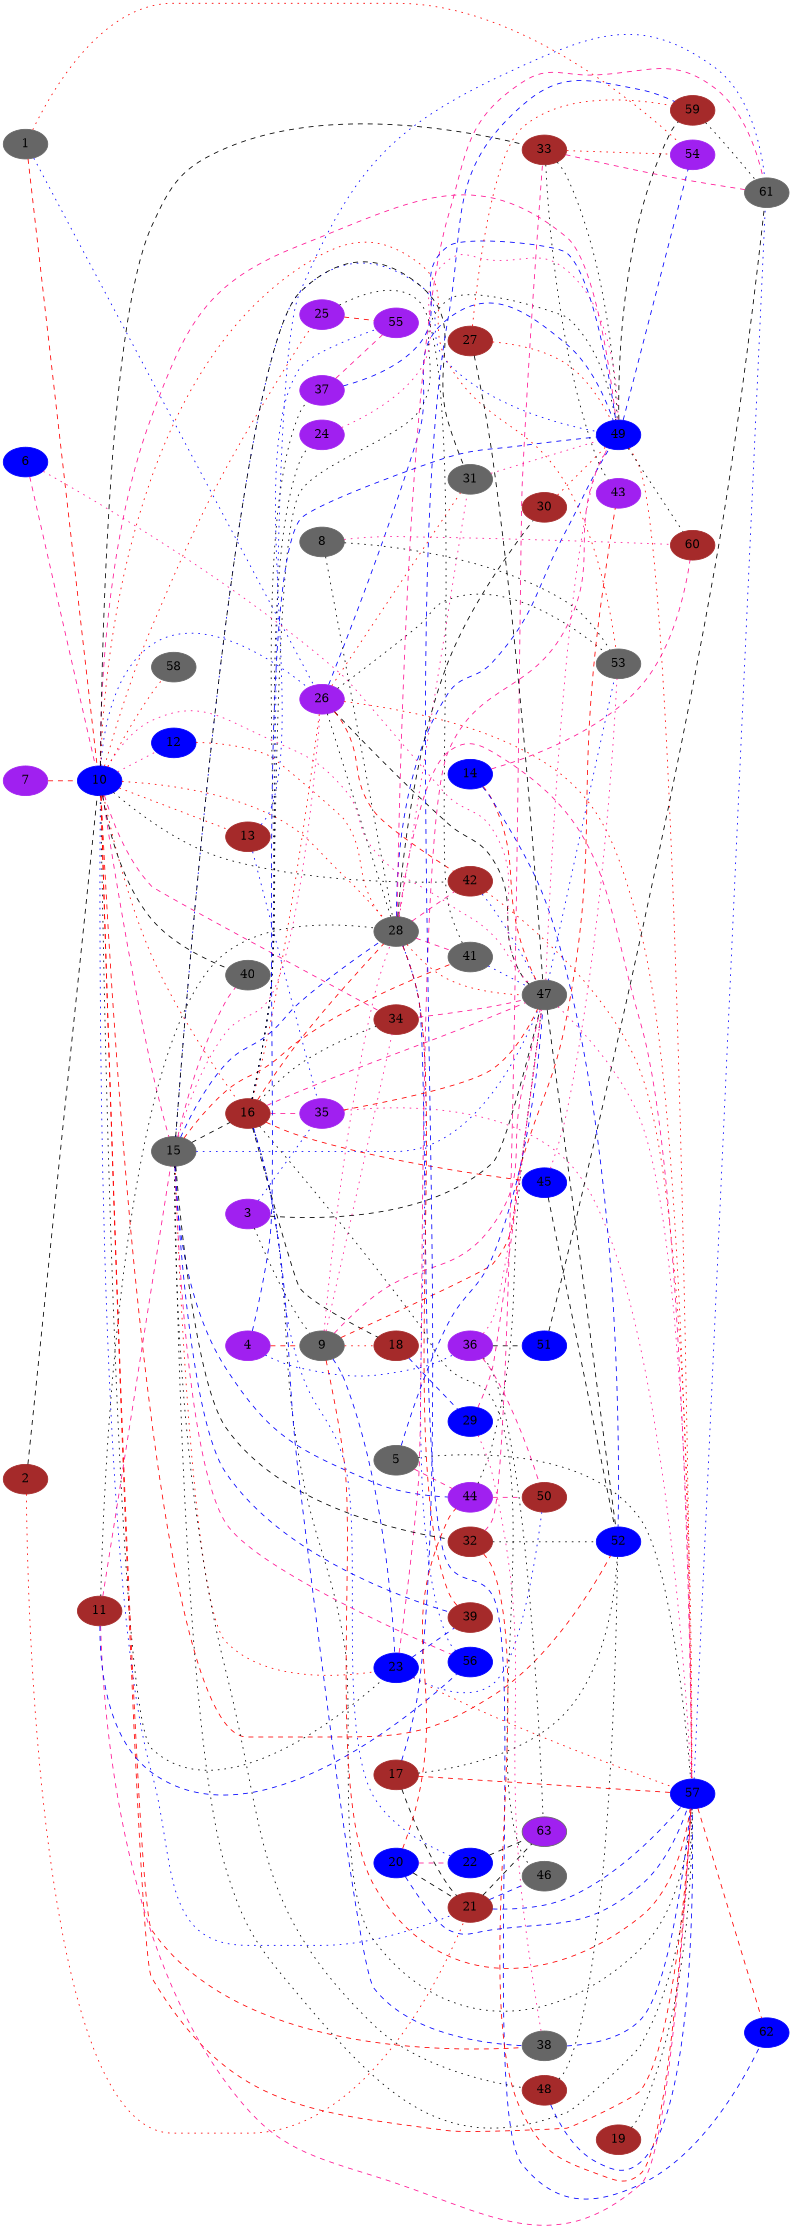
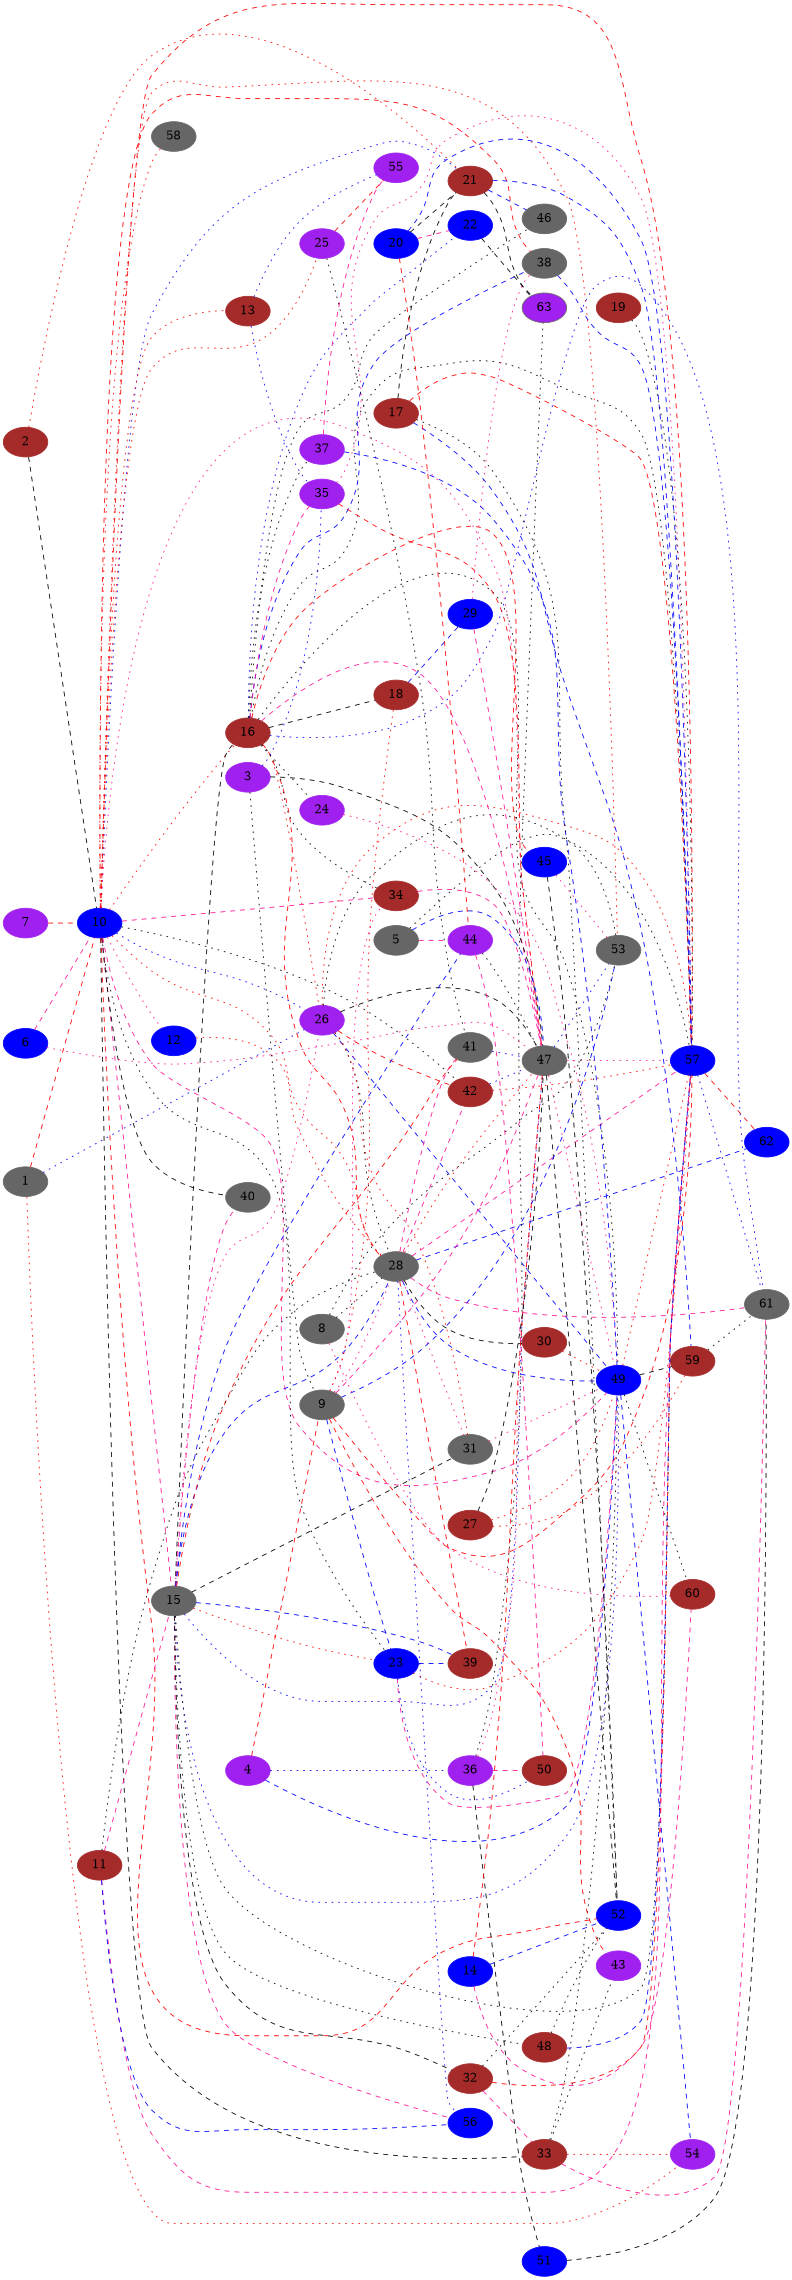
  graph {
    rankdir=LR
    node [color=brown style=filled]
    edge [color=black style=dashed weight=1.0]
    1 [color=gray40]
    10 [color=blue]
    26 [color=purple]
    54 [color=purple]
    21
    47 [color=gray40]
    49 [color=blue]
    57 [color=blue]
    28 [color=gray40]
    53 [color=gray40]
    23 [color=blue]
    34
    12 [color=blue]
    13
    15 [color=gray40]
    16
    25 [color=purple]
    33
    38 [color=gray40]
    40 [color=gray40]
    42
    52 [color=blue]
    58 [color=gray40]
    31 [color=gray40]
    2
    46 [color=gray40]
    63 [color=gray40 fillcolor=purple]
    3 [color=purple]
    9 [color=gray40]
    35 [color=purple]
    18
    43 [color=purple]
    4 [color=purple]
    36 [color=purple]
    50
    51 [color=blue]
    60
    59
    5 [color=gray40]
    44 [color=purple]
    61 [color=gray40]
    62 [color=blue]
    6 [color=blue]
    7 [color=purple]
    8 [color=gray40]
    56 [color=blue]
    39
    41 [color=gray40]
    30
    29 [color=blue]
    55 [color=purple]
    32
    48
    22 [color=blue]
    24 [color=purple]
    37 [color=purple]
    45 [color=blue]
    11
    14 [color=blue]
    17
    19
    20 [color=blue]
    27
    1 -- 10 [color=red]
    1 -- 26 [color=blue style=dotted]
    1 -- 54 [color=red style=dotted]
    10 -- 26 [color=blue style=dotted weight=2.0]
    10 -- 21 [color=blue style=dotted]
    10 -- 47 [color=deeppink style=dotted weight=3.0]
    10 -- 49 [color=deeppink]
    10 -- 57 [color=red]
    10 -- 28 [color=red style=dotted weight=2.0]
    10 -- 53 [color=red style=dotted]
    10 -- 23 [style=dotted]
    10 -- 34 [color=deeppink]
    10 -- 12 [color=deeppink style=dotted]
    10 -- 13 [color=red style=dotted]
    10 -- 15 [color=deeppink]
    10 -- 16 [color=red style=dotted weight=2.0]
    10 -- 25 [color=red style=dotted]
    10 -- 33
    10 -- 38 [color=red]
    10 -- 40
    10 -- 42 [style=dotted]
    10 -- 52 [color=red]
    10 -- 58 [color=red style=dotted]
    26 -- 47 [weight=2.0]
    26 -- 49 [color=blue]
    26 -- 57 [color=red style=dotted]
    26 -- 28 [style=dotted weight=3.0]
    26 -- 53 [style=dotted]
    26 -- 42 [color=red]
    26 -- 31 [color=red style=dotted]
    21 -- 57 [color=blue weight=2.0]
    21 -- 46 [color=blue]
    21 -- 63
    47 -- 49 [color=deeppink style=dotted weight=3.0]
    47 -- 57 [color=deeppink style=dotted weight=4.0]
    47 -- 53 [color=blue style=dotted]
    47 -- 52
    49 -- 54 [color=blue]
    49 -- 57 [color=red style=dotted]
    49 -- 60 [style=dotted]
    49 -- 59
    57 -- 61 [color=blue style=dotted weight=2.0]
    57 -- 62 [color=red]
    28 -- 47 [color=red style=dotted weight=5.0]
    28 -- 49 [color=blue weight=3.0]
    28 -- 57 [color=deeppink weight=2.0]
    28 -- 42 [color=deeppink]
    28 -- 31 [color=deeppink style=dotted]
    28 -- 61 [color=deeppink]
    28 -- 62 [color=blue]
    28 -- 56 [color=blue style=dotted]
    28 -- 39 [color=red]
    28 -- 41 [color=deeppink weight=2.0]
    28 -- 30
    23 -- 49 [color=deeppink]
    23 -- 57 [color=red style=dotted]
    23 -- 50 [color=blue style=dotted]
    23 -- 39 [color=blue]
    34 -- 47 [color=deeppink]
    12 -- 28 [color=red style=dotted]
    13 -- 35 [color=blue style=dotted]
    13 -- 55 [color=blue style=dotted]
    15 -- 26 [color=deeppink style=dotted]
    15 -- 47 [color=blue style=dotted weight=3.0]
    15 -- 49 [color=blue style=dotted]
    15 -- 57 [style=dotted]
    15 -- 28 [color=blue weight=2.0]
    15 -- 23 [color=red style=dotted]
    15 -- 16
    15 -- 40 [color=deeppink]
    15 -- 31
    15 -- 44 [color=blue]
    15 -- 56 [color=deeppink]
    15 -- 39 [color=blue]
    15 -- 41 [color=red weight=2.0]
    15 -- 32
    15 -- 48 [style=dotted]
    16 -- 26 [color=red style=dotted]
    16 -- 47 [color=deeppink weight=2.0]
    16 -- 49 [style=dotted]
    16 -- 57 [style=dotted]
    16 -- 28 [color=red weight=5.0]
    16 -- 34 [style=dotted]
    16 -- 38 [color=blue]
    16 -- 46 [style=dotted]
    16 -- 35 [color=deeppink]
    16 -- 18
    16 -- 61 [color=blue style=dotted]
    16 -- 22 [color=blue style=dotted]
    16 -- 24 [style=dotted]
    16 -- 37 [style=dotted]
    16 -- 45 [color=red]
    25 -- 41 [style=dotted]
    25 -- 55 [color=red]
    33 -- 54 [color=red style=dotted]
    33 -- 49 [style=dotted]
    33 -- 43 [style=dotted]
    33 -- 61 [color=deeppink]
    38 -- 57 [color=blue weight=2.0]
    42 -- 47 [color=blue style=dotted]
    42 -- 57 [color=red style=dotted]
    31 -- 49 [color=deeppink style=dotted]
    2 -- 10
    2 -- 21 [color=red style=dotted]
    3 -- 47
    3 -- 9 [style=dotted]
    3 -- 35 [color=blue style=dotted]
    9 -- 47 [color=deeppink]
    9 -- 57 [color=red]
    9 -- 28 [color=deeppink style=dotted]
+   9 -- 53 [color=blue]
    9 -- 23 [color=blue]
    9 -- 34 [color=deeppink style=dotted]
    9 -- 18 [color=red style=dotted]
    9 -- 43 [color=red]
    35 -- 47 [color=red]
    35 -- 57 [color=deeppink style=dotted]
    18 -- 29 [color=blue]
    4 -- 49 [color=blue]
    4 -- 9 [color=red]
    4 -- 36 [color=blue style=dotted]
    36 -- 47 [color=deeppink style=dotted]
    36 -- 63 [style=dotted]
    36 -- 50 [color=deeppink]
    36 -- 51 [weight=2.0]
    51 -- 61
    59 -- 61 [style=dotted]
    5 -- 47 [color=blue]
    5 -- 57 [style=dotted]
    5 -- 44 [color=deeppink]
    44 -- 47 [style=dotted]
    44 -- 50 [color=deeppink]
    6 -- 10 [color=deeppink]
    6 -- 47 [color=deeppink style=dotted]
    7 -- 10 [color=red]
    8 -- 28 [style=dotted]
    8 -- 53 [style=dotted]
    8 -- 60 [color=deeppink style=dotted]
    41 -- 47 [color=blue style=dotted]
    30 -- 49 [color=red style=dotted]
    29 -- 47 [color=deeppink]
    29 -- 38 [color=deeppink style=dotted]
    32 -- 57 [color=red]
    32 -- 33 [color=deeppink]
    32 -- 52 [style=dotted]
    48 -- 57 [color=blue]
    48 -- 52 [style=dotted]
    22 -- 63
    24 -- 49 [color=deeppink style=dotted]
    37 -- 49 [color=blue]
    37 -- 55 [color=deeppink]
    45 -- 53 [color=deeppink style=dotted]
    45 -- 52
    11 -- 57 [color=deeppink]
    11 -- 28 [style=dotted]
    11 -- 15 [color=deeppink]
    11 -- 56 [color=blue]
    14 -- 47 [color=red]
    14 -- 52 [color=blue]
    14 -- 60 [color=deeppink]
    17 -- 21
    17 -- 57 [color=red]
    17 -- 52 [style=dotted]
    17 -- 59 [color=blue]
    19 -- 57 [style=dotted]
    20 -- 21
    20 -- 57 [color=blue]
    20 -- 44 [color=red weight=2.0]
    20 -- 22 [color=deeppink]
    27 -- 47
    27 -- 49 [color=red style=dotted]
    27 -- 59 [color=red style=dotted]
  }
